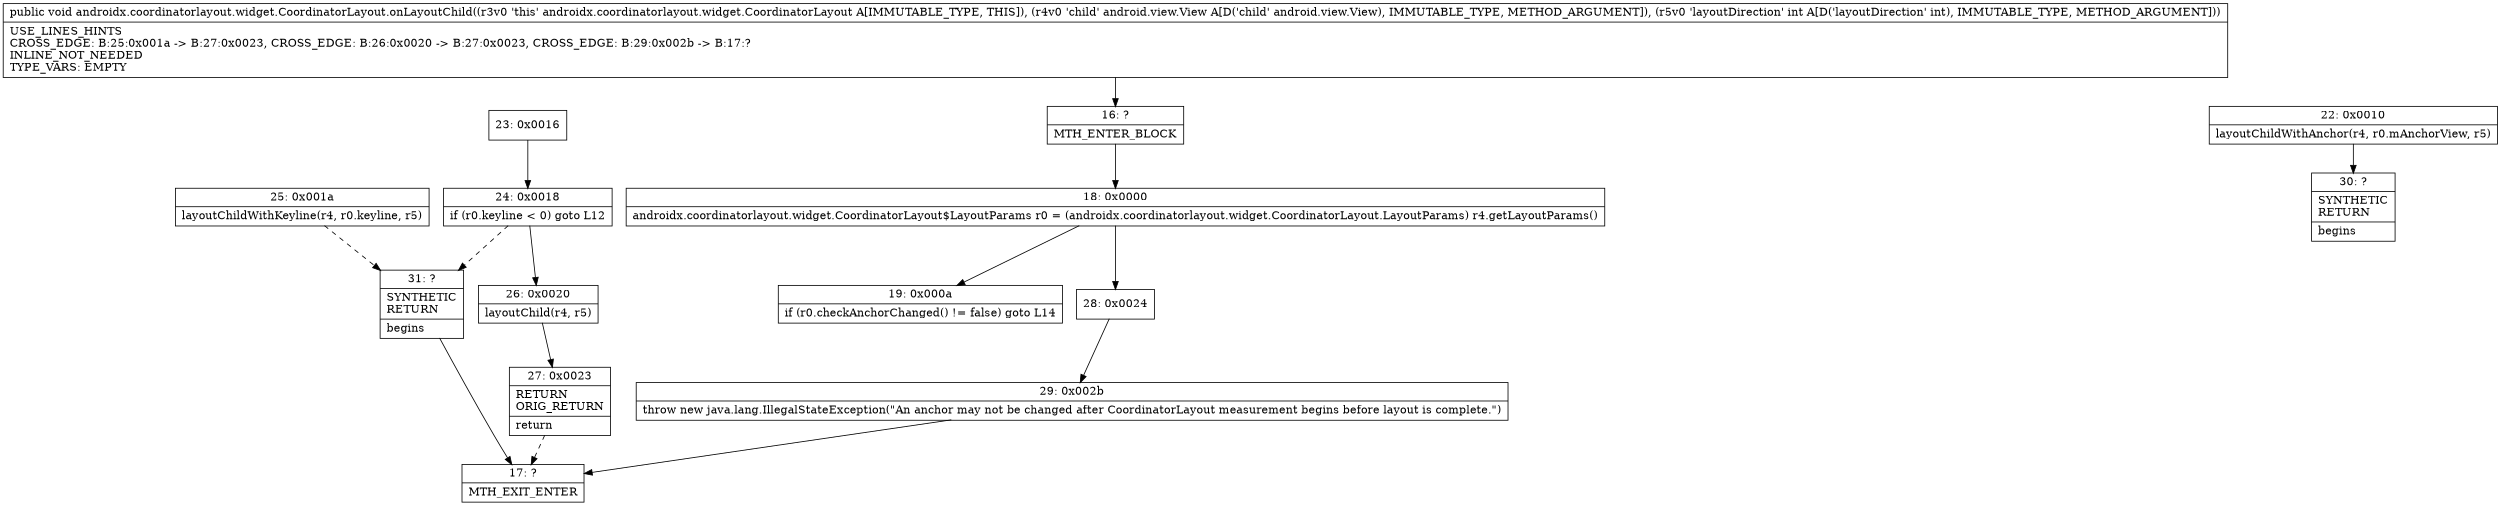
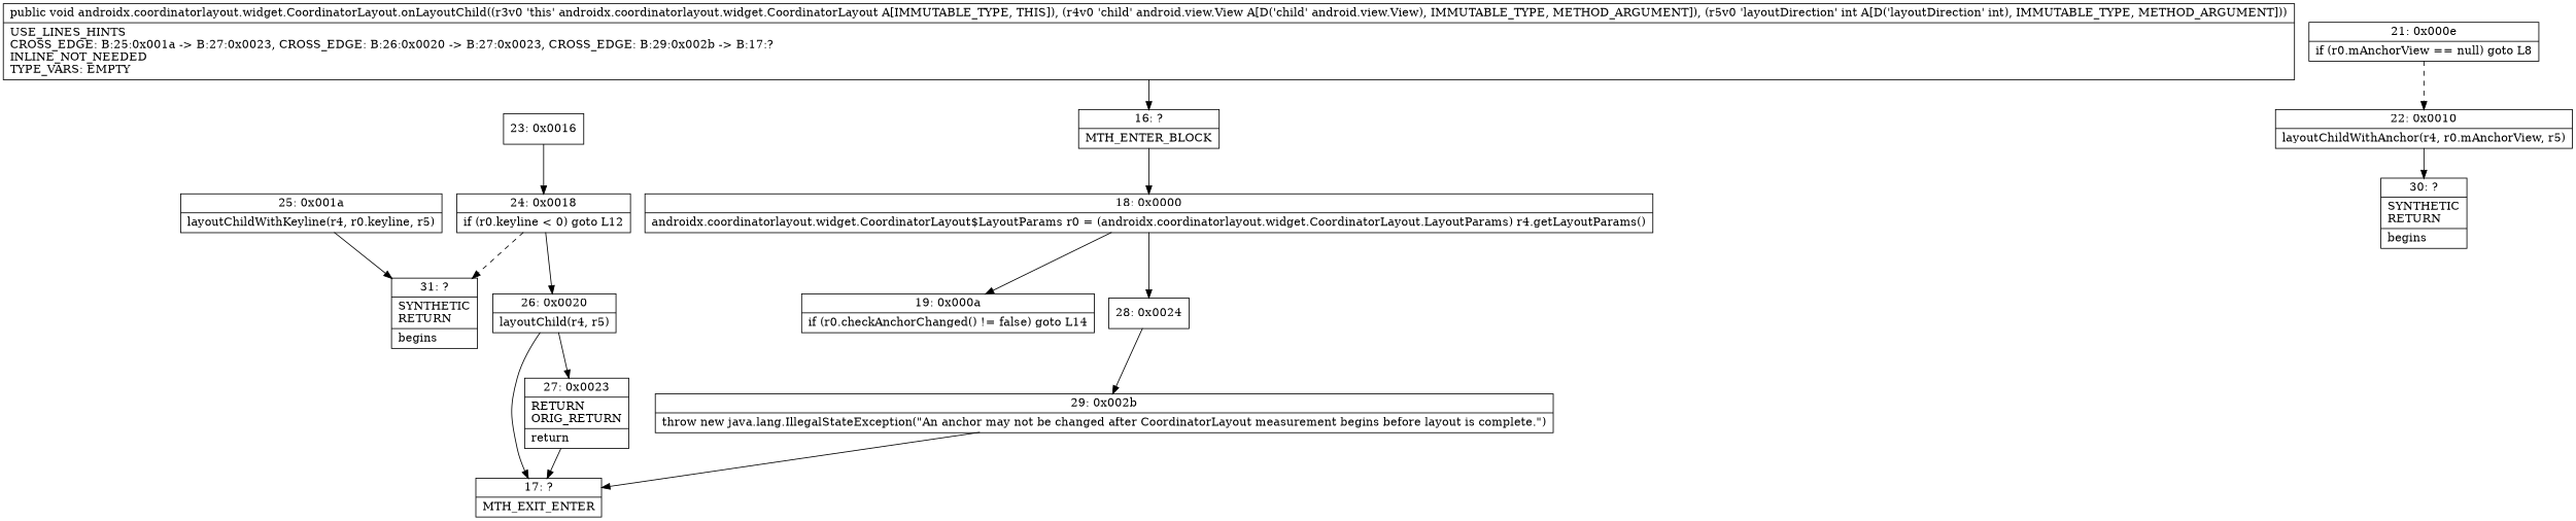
  digraph {
    node [shape=record]
    n1 [label="{16\:\ ?|MTH_ENTER_BLOCK\l}"]
    n2 [label="{18\:\ 0x0000|androidx.coordinatorlayout.widget.CoordinatorLayout$LayoutParams r0 = (androidx.coordinatorlayout.widget.CoordinatorLayout.LayoutParams) r4.getLayoutParams()\l}"]
    n3 [label="{19\:\ 0x000a|if (r0.checkAnchorChanged() != false) goto L14\l}"]
    n4 [label="{28\:\ 0x0024}"]
    n5 [label="{29\:\ 0x002b|throw new java.lang.IllegalStateException(\"An anchor may not be changed after CoordinatorLayout measurement begins before layout is complete.\")\l}"]
+   n6 [label="{21\:\ 0x000e|if (r0.mAnchorView == null) goto L8\l}"]
    n7 [label="{22\:\ 0x0010|layoutChildWithAnchor(r4, r0.mAnchorView, r5)\l}"]
    n8 [label="{30\:\ ?|SYNTHETIC\lRETURN\l|begins\l}"]
    n9 [label="{23\:\ 0x0016}"]
    n10 [label="{24\:\ 0x0018|if (r0.keyline \< 0) goto L12\l}"]
    n11 [label="{17\:\ ?|MTH_EXIT_ENTER\l}"]
    n12 [label="{26\:\ 0x0020|layoutChild(r4, r5)\l}"]
    n13 [label="{31\:\ ?|SYNTHETIC\lRETURN\l|begins\l}"]
    n14 [label="{25\:\ 0x001a|layoutChildWithKeyline(r4, r0.keyline, r5)\l}"]
    n15 [label="{27\:\ 0x0023|RETURN\lORIG_RETURN\l|return\l}"]
    n16 [label="{public void androidx.coordinatorlayout.widget.CoordinatorLayout.onLayoutChild((r3v0 'this' androidx.coordinatorlayout.widget.CoordinatorLayout A[IMMUTABLE_TYPE, THIS]), (r4v0 'child' android.view.View A[D('child' android.view.View), IMMUTABLE_TYPE, METHOD_ARGUMENT]), (r5v0 'layoutDirection' int A[D('layoutDirection' int), IMMUTABLE_TYPE, METHOD_ARGUMENT]))  | USE_LINES_HINTS\lCROSS_EDGE: B:25:0x001a \-\> B:27:0x0023, CROSS_EDGE: B:26:0x0020 \-\> B:27:0x0023, CROSS_EDGE: B:29:0x002b \-\> B:17:?\lINLINE_NOT_NEEDED\lTYPE_VARS: EMPTY\l}"]
    n1 -> n2
    n2 -> n3
    n2 -> n4
    n4 -> n5
    n5 -> n11
+   n6 -> n7 [style=dashed]
    n7 -> n8
    n9 -> n10
    n10 -> n12
    n10 -> n13 [style=dashed]
    n12 -> n15
-   n13 -> n11
-   n14 -> n13 [style=dashed]
-   n15 -> n11 [style=dashed]
+   n12 -> n11
+   n14 -> n13
+   n15 -> n11
    n16 -> n1
  }
